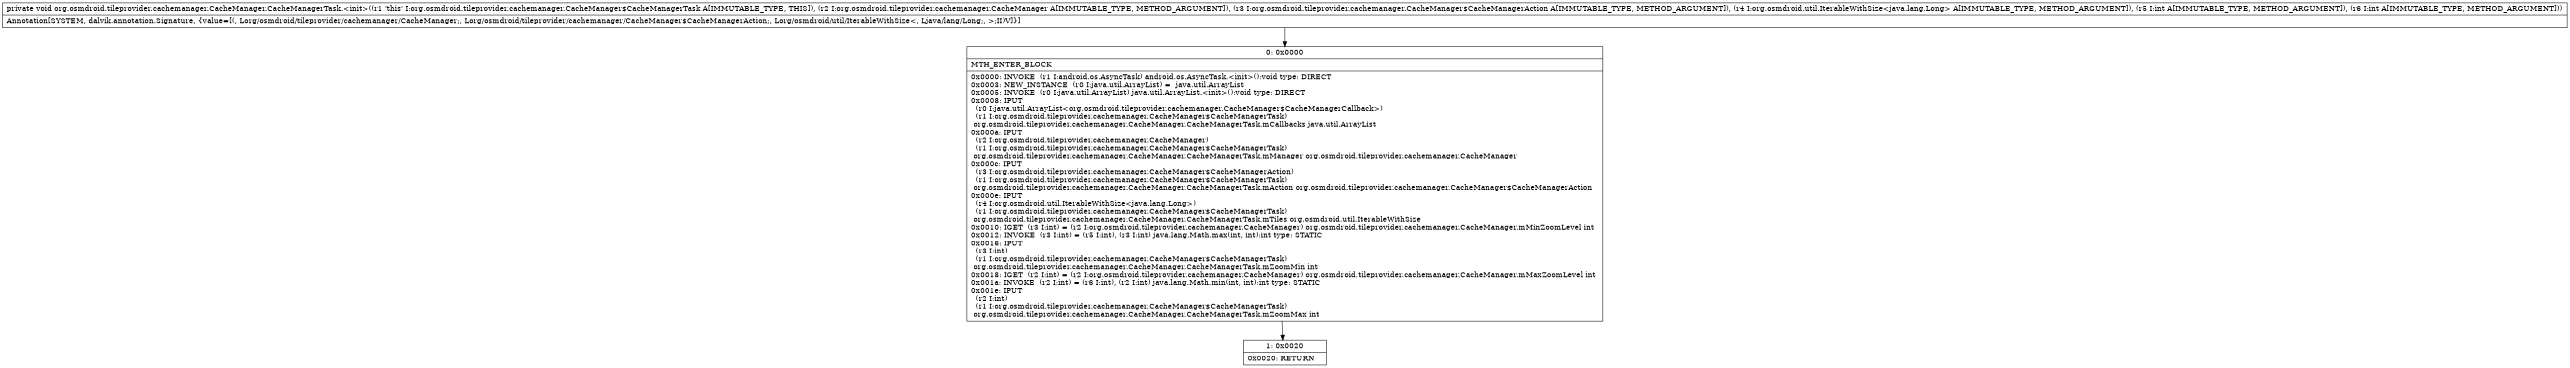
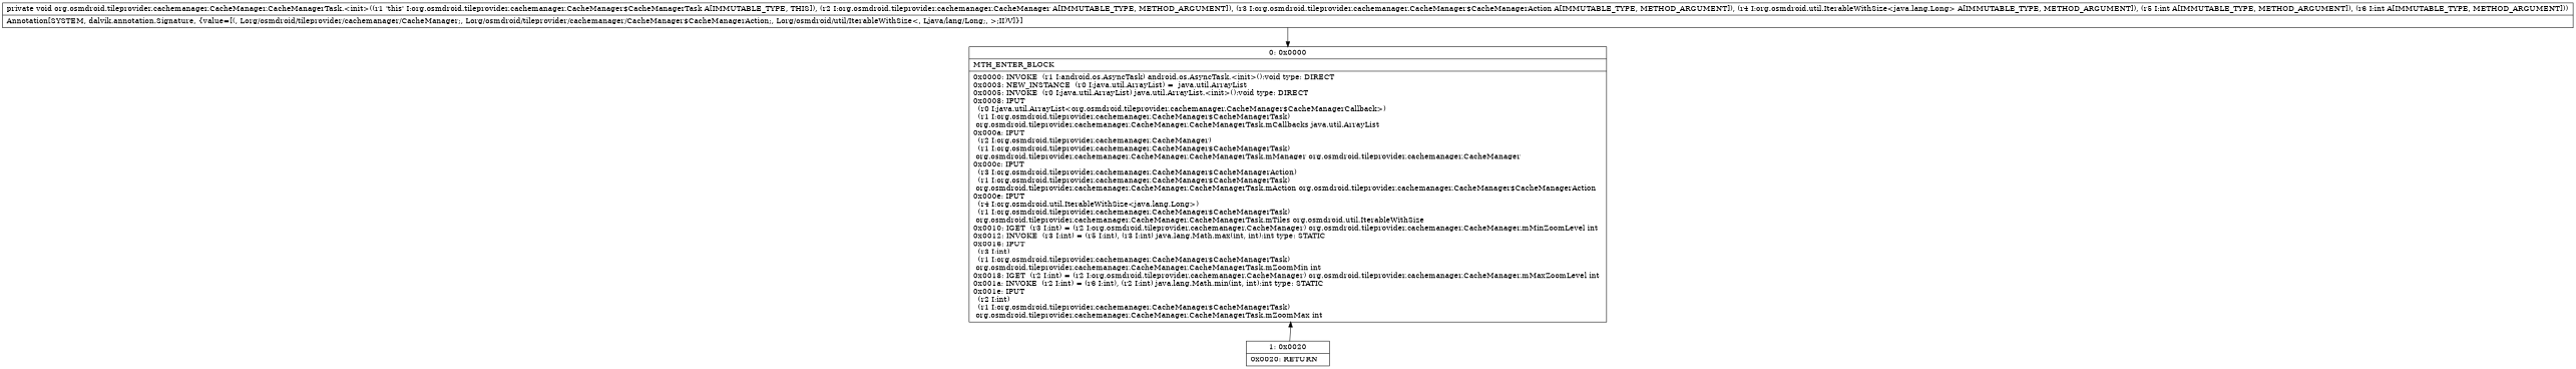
  digraph {
    node [shape=record]
    n1 [label="{0\:\ 0x0000|MTH_ENTER_BLOCK\l|0x0000: INVOKE  (r1 I:android.os.AsyncTask) android.os.AsyncTask.\<init\>():void type: DIRECT \l0x0003: NEW_INSTANCE  (r0 I:java.util.ArrayList) =  java.util.ArrayList \l0x0005: INVOKE  (r0 I:java.util.ArrayList) java.util.ArrayList.\<init\>():void type: DIRECT \l0x0008: IPUT  \l  (r0 I:java.util.ArrayList\<org.osmdroid.tileprovider.cachemanager.CacheManager$CacheManagerCallback\>)\l  (r1 I:org.osmdroid.tileprovider.cachemanager.CacheManager$CacheManagerTask)\l org.osmdroid.tileprovider.cachemanager.CacheManager.CacheManagerTask.mCallbacks java.util.ArrayList \l0x000a: IPUT  \l  (r2 I:org.osmdroid.tileprovider.cachemanager.CacheManager)\l  (r1 I:org.osmdroid.tileprovider.cachemanager.CacheManager$CacheManagerTask)\l org.osmdroid.tileprovider.cachemanager.CacheManager.CacheManagerTask.mManager org.osmdroid.tileprovider.cachemanager.CacheManager \l0x000c: IPUT  \l  (r3 I:org.osmdroid.tileprovider.cachemanager.CacheManager$CacheManagerAction)\l  (r1 I:org.osmdroid.tileprovider.cachemanager.CacheManager$CacheManagerTask)\l org.osmdroid.tileprovider.cachemanager.CacheManager.CacheManagerTask.mAction org.osmdroid.tileprovider.cachemanager.CacheManager$CacheManagerAction \l0x000e: IPUT  \l  (r4 I:org.osmdroid.util.IterableWithSize\<java.lang.Long\>)\l  (r1 I:org.osmdroid.tileprovider.cachemanager.CacheManager$CacheManagerTask)\l org.osmdroid.tileprovider.cachemanager.CacheManager.CacheManagerTask.mTiles org.osmdroid.util.IterableWithSize \l0x0010: IGET  (r3 I:int) = (r2 I:org.osmdroid.tileprovider.cachemanager.CacheManager) org.osmdroid.tileprovider.cachemanager.CacheManager.mMinZoomLevel int \l0x0012: INVOKE  (r3 I:int) = (r5 I:int), (r3 I:int) java.lang.Math.max(int, int):int type: STATIC \l0x0016: IPUT  \l  (r3 I:int)\l  (r1 I:org.osmdroid.tileprovider.cachemanager.CacheManager$CacheManagerTask)\l org.osmdroid.tileprovider.cachemanager.CacheManager.CacheManagerTask.mZoomMin int \l0x0018: IGET  (r2 I:int) = (r2 I:org.osmdroid.tileprovider.cachemanager.CacheManager) org.osmdroid.tileprovider.cachemanager.CacheManager.mMaxZoomLevel int \l0x001a: INVOKE  (r2 I:int) = (r6 I:int), (r2 I:int) java.lang.Math.min(int, int):int type: STATIC \l0x001e: IPUT  \l  (r2 I:int)\l  (r1 I:org.osmdroid.tileprovider.cachemanager.CacheManager$CacheManagerTask)\l org.osmdroid.tileprovider.cachemanager.CacheManager.CacheManagerTask.mZoomMax int \l}"]
    n2 [label="{1\:\ 0x0020|0x0020: RETURN   \l}"]
    n3 [label="{private void org.osmdroid.tileprovider.cachemanager.CacheManager.CacheManagerTask.\<init\>((r1 'this' I:org.osmdroid.tileprovider.cachemanager.CacheManager$CacheManagerTask A[IMMUTABLE_TYPE, THIS]), (r2 I:org.osmdroid.tileprovider.cachemanager.CacheManager A[IMMUTABLE_TYPE, METHOD_ARGUMENT]), (r3 I:org.osmdroid.tileprovider.cachemanager.CacheManager$CacheManagerAction A[IMMUTABLE_TYPE, METHOD_ARGUMENT]), (r4 I:org.osmdroid.util.IterableWithSize\<java.lang.Long\> A[IMMUTABLE_TYPE, METHOD_ARGUMENT]), (r5 I:int A[IMMUTABLE_TYPE, METHOD_ARGUMENT]), (r6 I:int A[IMMUTABLE_TYPE, METHOD_ARGUMENT]))  | Annotation[SYSTEM, dalvik.annotation.Signature, \{value=[(, Lorg\/osmdroid\/tileprovider\/cachemanager\/CacheManager;, Lorg\/osmdroid\/tileprovider\/cachemanager\/CacheManager$CacheManagerAction;, Lorg\/osmdroid\/util\/IterableWithSize\<, Ljava\/lang\/Long;, \>;II)V]\}]\l}"]
-   n1 -> n2
+   n2 -> n1
    n3 -> n1
  }
